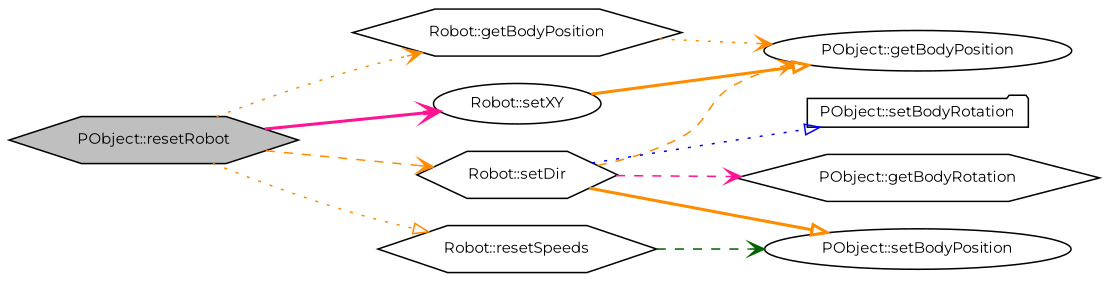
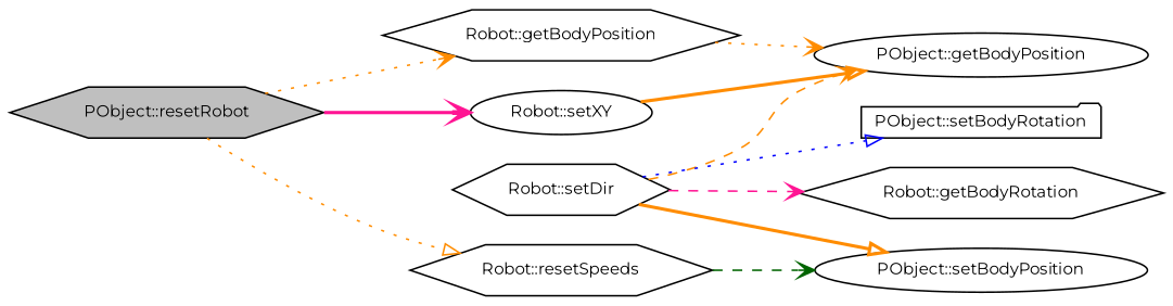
  digraph {
    fontname=Montserrat
    rankdir=LR
    node [color=black fillcolor=white fontname=Montserrat fontsize=10 shape=hexagon style=filled]
    edge [arrowhead=vee color=darkorange fontname=Montserrat fontsize=10 labelfontname=Helvetica labelfontsize=10 style=dotted]
    n1 [fillcolor=grey75 fontcolor=black height=0.2 label="PObject::resetRobot" width=0.4]
    n2 [height=0.2 label="Robot::getBodyPosition" width=0.4]
    n3 [height=0.2 label="Robot::resetSpeeds" width=0.4]
    n4 [height=0.2 label="Robot::setDir" width=0.4]
    n5 [height=0.2 label="Robot::setXY" shape=ellipse width=0.4]
    n6 [height=0.2 label="PObject::getBodyPosition" shape=ellipse width=0.4]
    n7 [height=0.2 label="PObject::setBodyPosition" shape=ellipse width=0.4]
    n8 [height=0.2 label="PObject::setBodyRotation" shape=folder width=0.4]
-   n9 [height=0.2 label="PObject::getBodyRotation" width=0.4]
+   n9 [height=0.2 label="Robot::getBodyRotation" width=0.4]
    n1 -> n2
    n1 -> n3 [arrowhead=onormal]
-   n1 -> n4 [style=dashed]
    n1 -> n5 [color=deeppink style=bold]
    n2 -> n6
    n3 -> n7 [color=darkgreen style=dashed]
    n4 -> n6 [style=dashed]
    n4 -> n7 [arrowhead=onormal style=bold]
    n4 -> n8 [arrowhead=onormal color=blue]
    n4 -> n9 [color=deeppink style=dashed]
    n5 -> n6 [arrowhead=onormal style=bold]
  }
